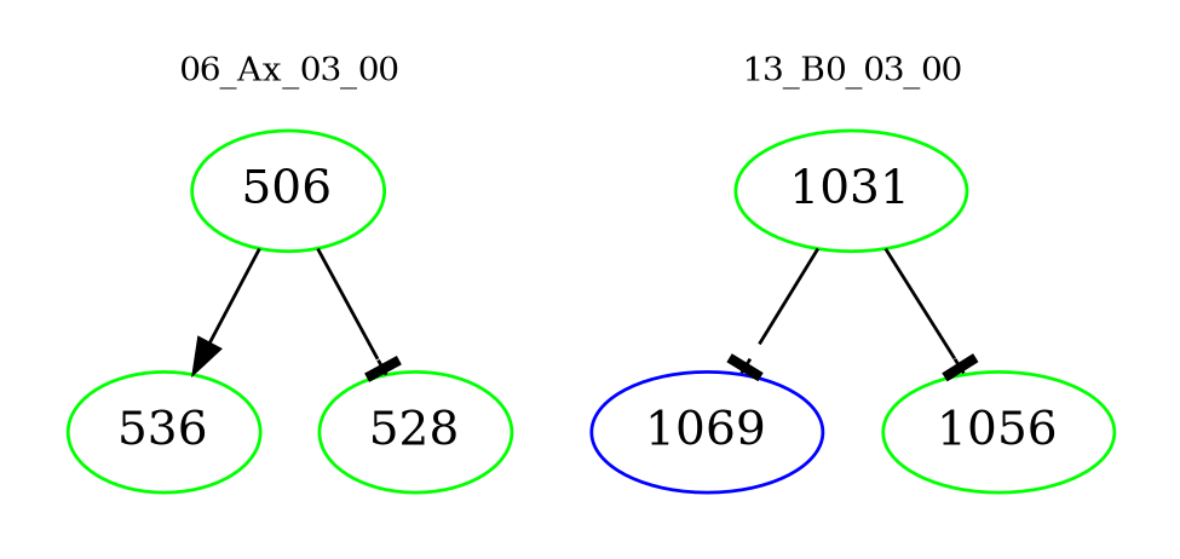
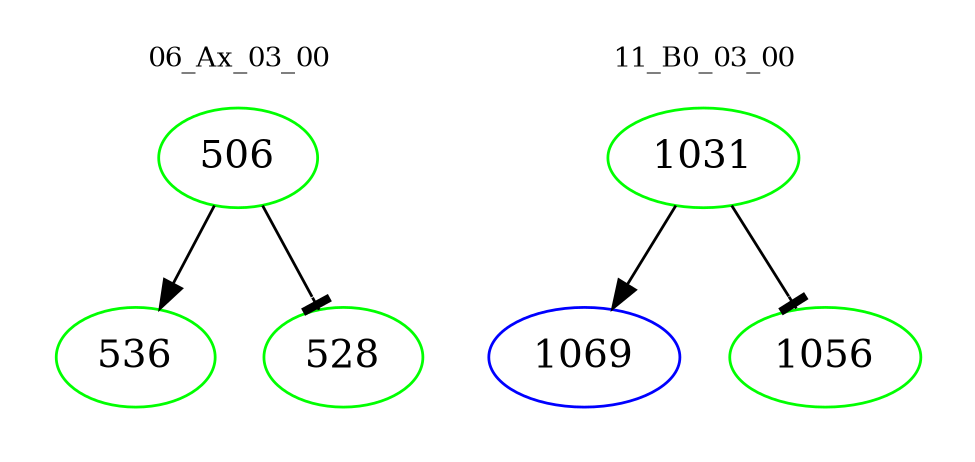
  digraph {
    node [color=green]
    edge [arrowhead=normal color=black]
    n1 [label=506]
    n2 [label=536]
    n3 [label=528]
    n4 [label=1031]
    n5 [color=blue label=1069]
    n6 [label=1056]
    subgraph cluster_1 {
      color=white
      fontsize=10
      label="06_Ax_03_00"
      n1
      n2
      n3
    }
    subgraph cluster_2 {
      color=white
      fontsize=10
-     label="13_B0_03_00"
+     label="11_B0_03_00"
      n4
      n5
      n6
    }
    n1 -> n2
    n1 -> n3 [arrowhead=tee]
-   n4 -> n5 [arrowhead=tee]
+   n4 -> n5
    n4 -> n6 [arrowhead=tee]
  }
